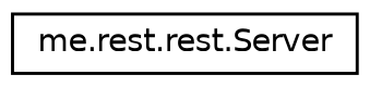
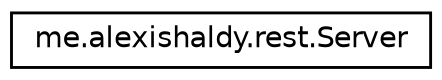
  digraph {
    rankdir=LR
-   n1 [color=black fillcolor=white fontname=Helvetica fontsize=10 height=0.2 label="me.rest.rest.Server" shape=record style=filled width=0.4]
+   n1 [color=black fillcolor=white fontname=Helvetica fontsize=10 height=0.2 label="me.alexishaldy.rest.Server" shape=record style=filled width=0.4]
  }
